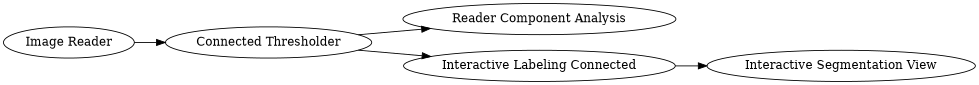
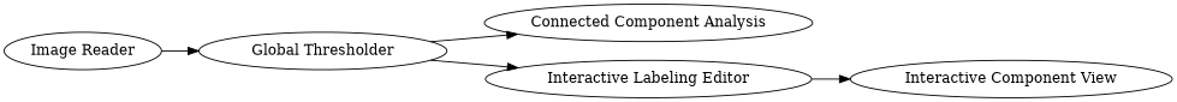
  digraph {
    rankdir=LR
    n1 [label="Image Reader"]
-   n2 [label="Connected Thresholder"]
-   n3 [label="Reader Component Analysis"]
-   n4 [label="Interactive Labeling Connected"]
-   n5 [label="Interactive Segmentation View"]
+   n2 [label="Global Thresholder"]
+   n3 [label="Connected Component Analysis"]
+   n4 [label="Interactive Labeling Editor"]
+   n5 [label="Interactive Component View"]
    n1 -> n2
    n2 -> n3
    n2 -> n4
    n4 -> n5
  }
